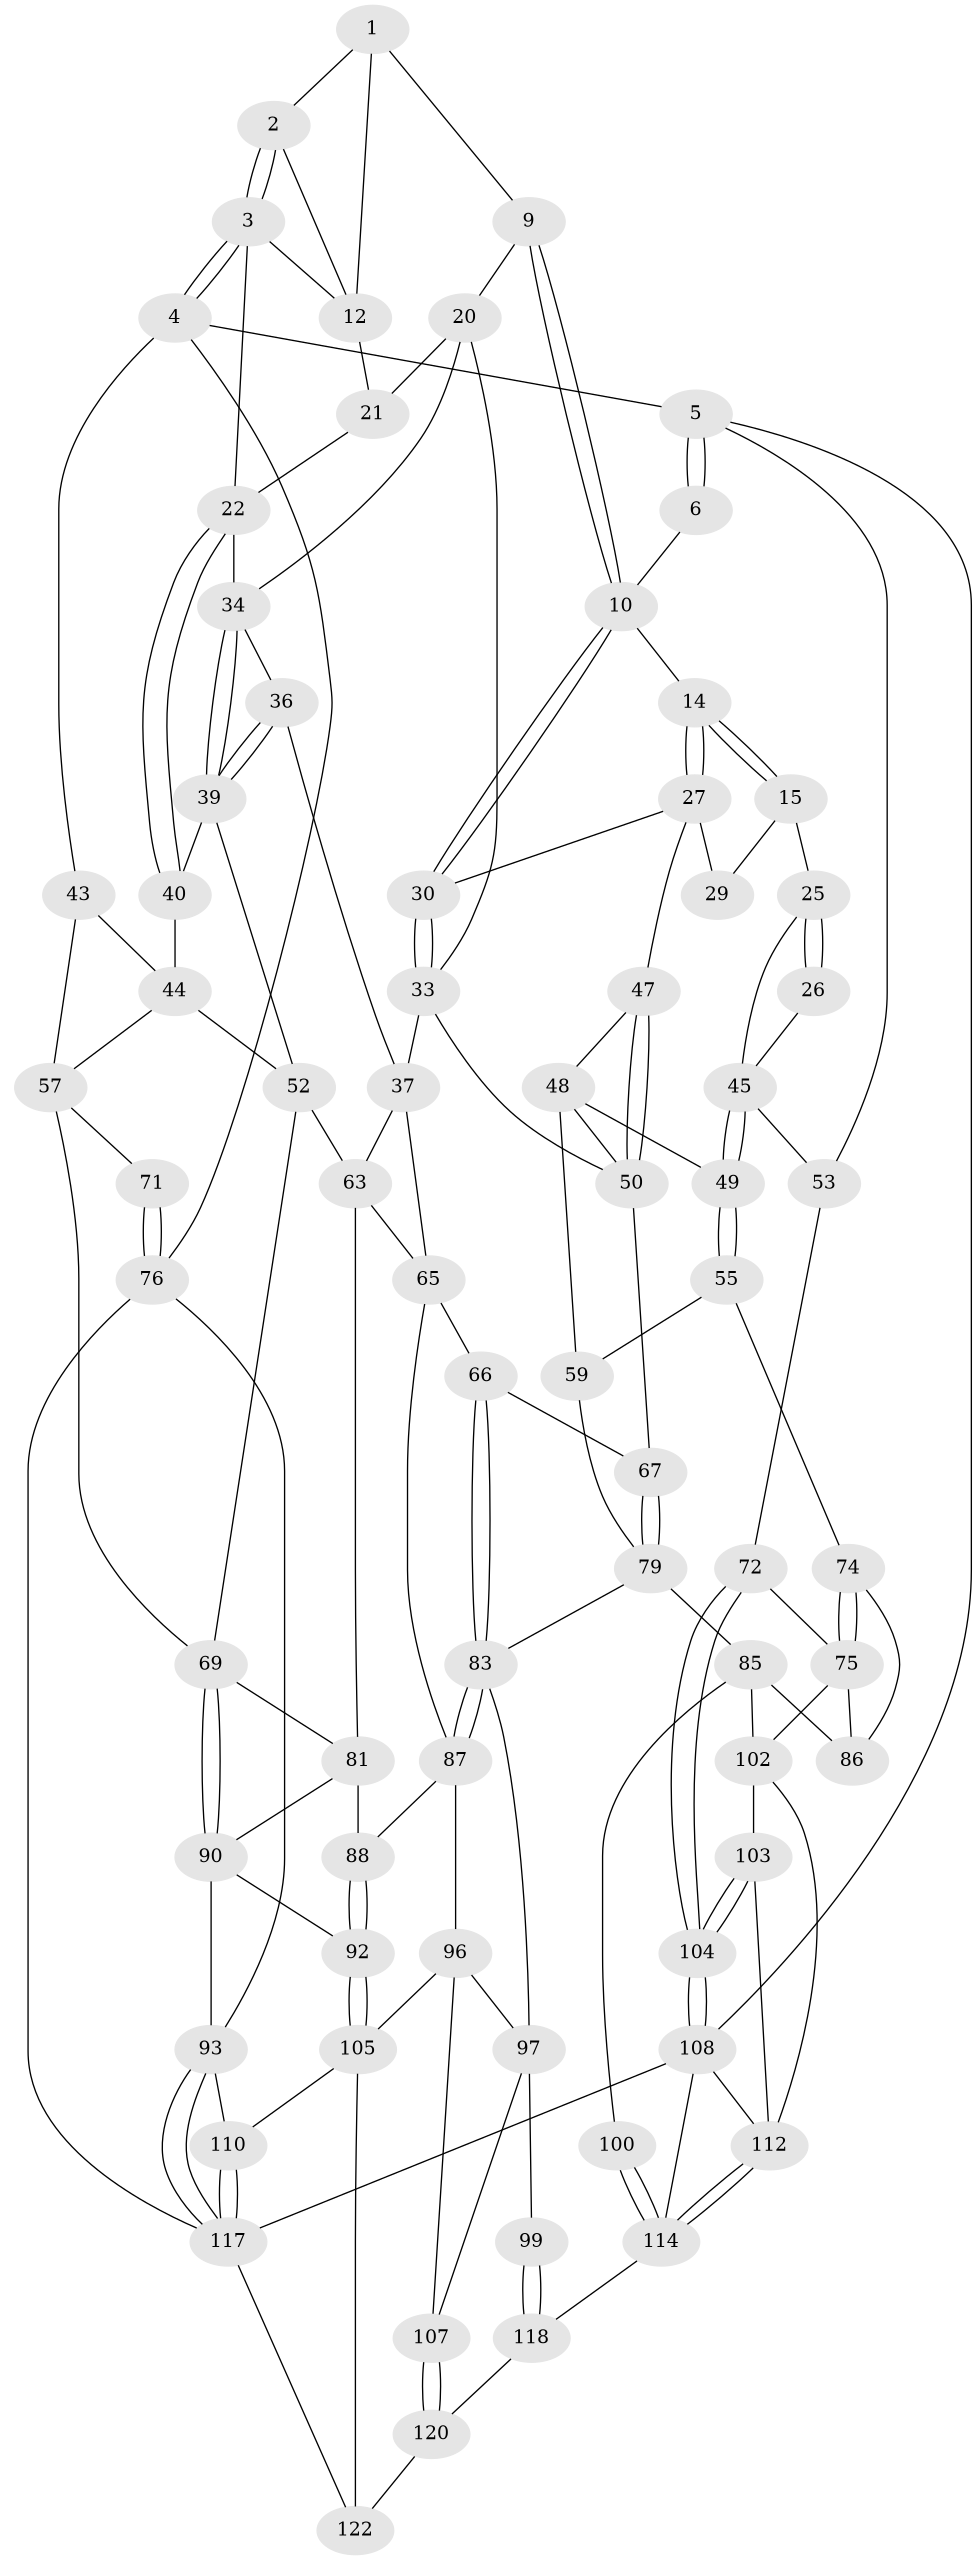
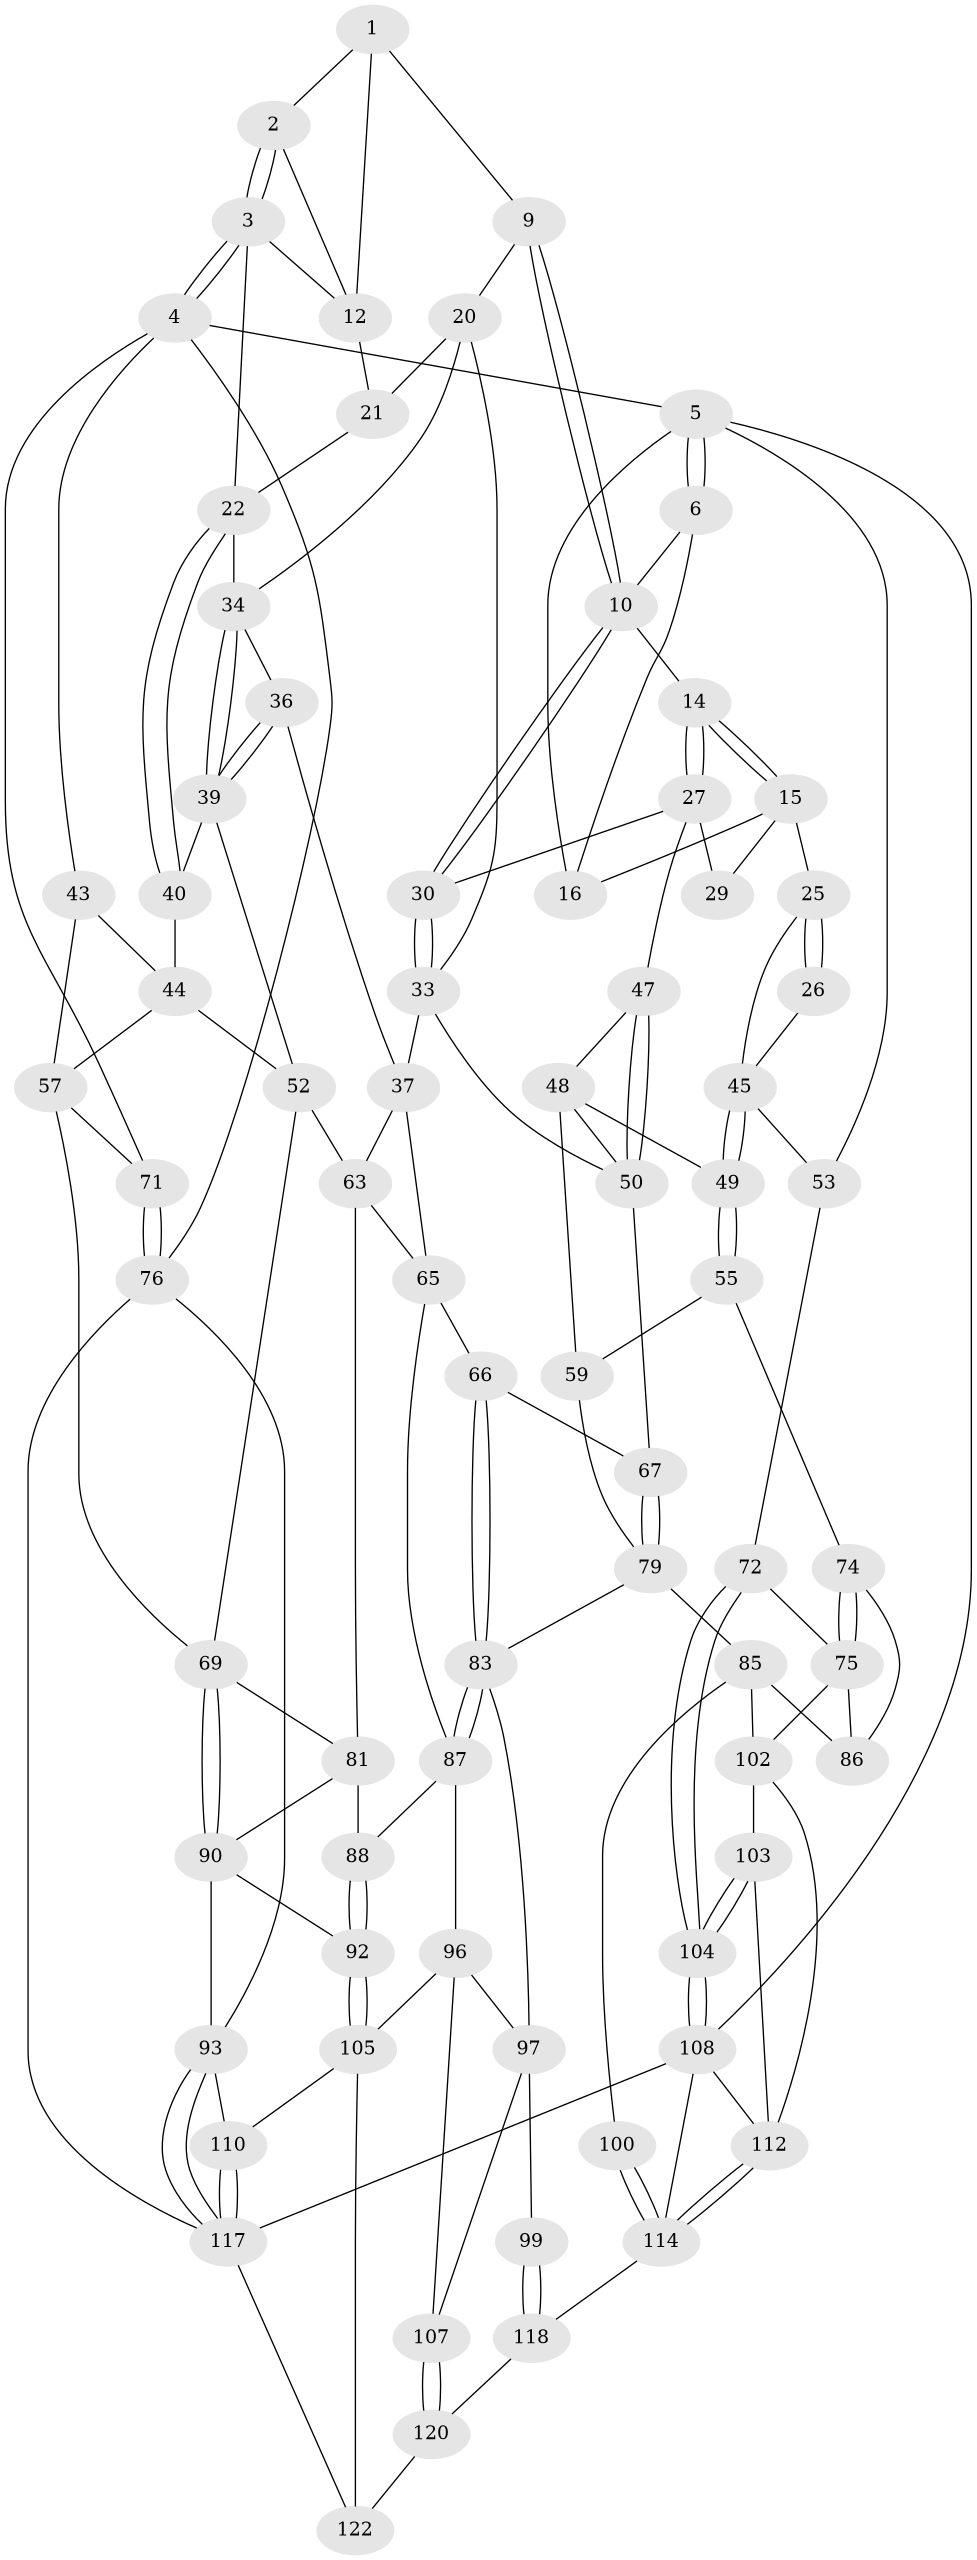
  graph {
    node [color=gray90 style=filled]
    1 [super="+8"]
    2
    9
    12 [super="+13"]
    3 [super="+19"]
    10 [super="+11"]
    20 [super="+32"]
    21
    4 [super="+42"]
    22 [super="+23"]
    5 [super="+17"]
    43
    71
    76
    34 [super="+35"]
    40
    6 [super="+7"]
+   16 [super="+18"]
    53 [super="+54"]
    108 [super="+115"]
    44 [super="+51"]
    57 [super="+68"]
    93 [super="+94"]
    117 [super="+121"]
    72 [super="+73"]
    114 [super="+116"]
    112 [super="+113"]
    14
    30
    33 [super="+38"]
    15 [super="+24"]
    27 [super="+28"]
    25 [super="+31"]
    29
    47
    26
    45 [super="+46"]
    37 [super="+64"]
    50 [super="+61"]
    36
    39 [super="+41"]
    49
    48 [super="+58"]
    63 [super="+77"]
    65 [super="+78"]
    67
    52 [super="+62"]
    81 [super="+82"]
    66
    87 [super="+89"]
    69 [super="+70"]
    55 [super="+60"]
    59
    79 [super="+80"]
    74
    90 [super="+91"]
    75 [super="+95"]
    104
    86
    83 [super="+84"]
    85 [super="+101"]
    88
    96 [super="+106"]
    97 [super="+98"]
    92
    102 [super="+109"]
    103
    110
    122
    100
    107
    99
    105 [super="+111"]
    120 [super="+123"]
    118 [super="+119"]
    1 -- 2
    1 -- 9
    1 -- 12
    2 -- 12
    2 -- 3
    2 -- 3
    9 -- 10
    9 -- 10
    9 -- 20
    12 -- 21
    3 -- 12
    3 -- 4
    3 -- 4
    3 -- 22
    10 -- 14
    10 -- 30
    10 -- 30
    20 -- 21
    20 -- 34
    20 -- 33
    21 -- 22
    4 -- 5
    4 -- 43
+   4 -- 71
    4 -- 76
    22 -- 34
    22 -- 40
    22 -- 40
    5 -- 6
    5 -- 6
+   5 -- 16
    5 -- 53
    5 -- 108
    43 -- 44
    43 -- 57
    71 -- 76
    71 -- 76
    76 -- 93
    76 -- 117
    34 -- 36
    34 -- 39
    34 -- 39
    40 -- 44
    6 -- 10
+   6 -- 16
    53 -- 72
    108 -- 117
    108 -- 114
    108 -- 112
    44 -- 57
    44 -- 52
    57 -- 71
    57 -- 69
    93 -- 117
    93 -- 117
    93 -- 110
    117 -- 122
    72 -- 75
    72 -- 104
    72 -- 104
    114 -- 118
    112 -- 114
    112 -- 114
    14 -- 15
    14 -- 15
    14 -- 27
    14 -- 27
    30 -- 33
    30 -- 33
    33 -- 37
    33 -- 50
+   15 -- 16
    15 -- 25
    15 -- 29
    27 -- 30
    27 -- 29
    27 -- 47
    25 -- 26
    25 -- 26
    25 -- 45
    47 -- 50
    47 -- 50
    47 -- 48
    26 -- 45
    45 -- 53
    45 -- 49
    45 -- 49
    37 -- 63
    37 -- 65
    50 -- 67
    36 -- 37
    36 -- 39
    36 -- 39
    39 -- 40
    39 -- 52
    49 -- 55
    49 -- 55
    48 -- 50
    48 -- 49
    48 -- 59
    63 -- 65
    63 -- 81
    65 -- 66
    65 -- 87
    67 -- 79
    67 -- 79
    52 -- 63
    52 -- 69
    81 -- 90
    81 -- 88
    66 -- 67
    66 -- 83
    66 -- 83
    87 -- 88
    87 -- 96
    69 -- 81
    69 -- 90
    69 -- 90
    55 -- 59
    55 -- 74
    59 -- 79
    79 -- 83
    79 -- 85
    74 -- 75
    74 -- 75
    74 -- 86
    90 -- 93
    90 -- 92
    75 -- 86
    75 -- 102
    104 -- 108
    104 -- 108
    83 -- 87
    83 -- 87
    83 -- 97
    85 -- 86
    85 -- 102
    85 -- 100
    88 -- 92
    88 -- 92
    96 -- 97
    96 -- 107
    96 -- 105
    97 -- 107
    97 -- 99
    92 -- 105
    92 -- 105
    102 -- 112
    102 -- 103
    103 -- 112
    103 -- 104
    103 -- 104
    110 -- 117
    110 -- 117
    100 -- 114
    100 -- 114
    107 -- 120
    107 -- 120
    99 -- 118
    99 -- 118
    105 -- 110
    105 -- 122
    120 -- 122
    118 -- 120 [weight=2]
  }
